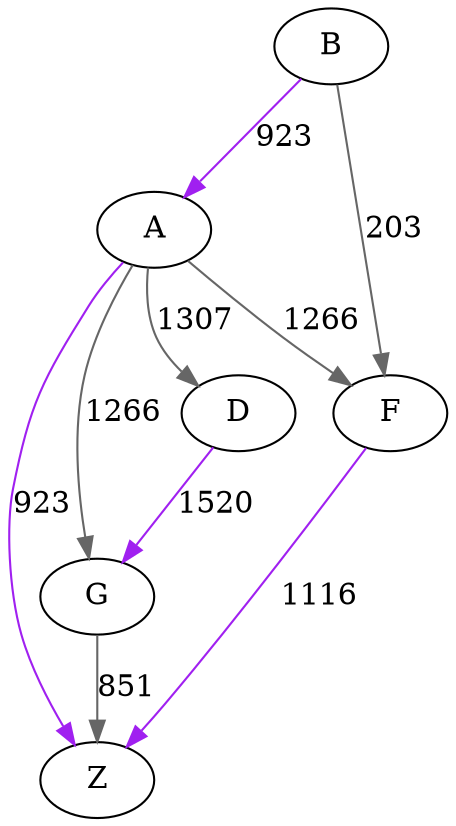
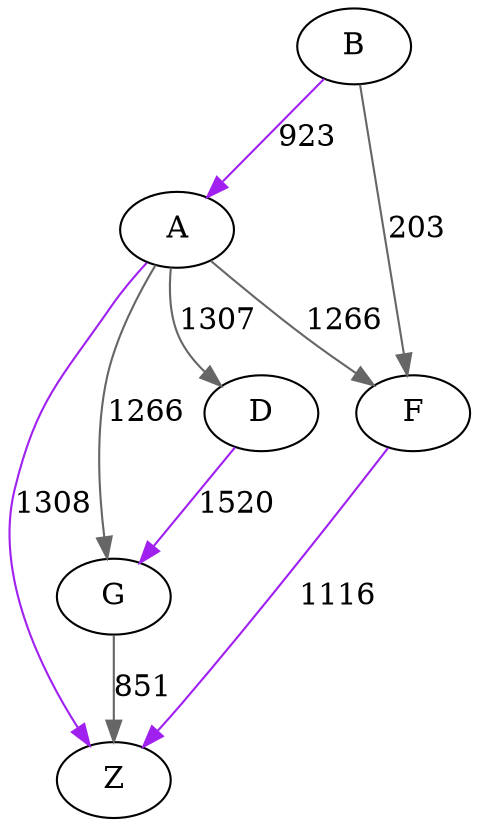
  digraph {
    rankdir=TB
    edge [color=gray40]
    B
    A
    F
    Z
    G
    D
    B -> A [color=purple label=923]
    B -> F [label=203]
    A -> F [label=1266]
-   A -> Z [color=purple label=923]
+   A -> Z [color=purple label=1308]
    A -> G [label=1266]
    A -> D [label=1307]
    F -> Z [color=purple label=1116]
    G -> Z [label=851]
    D -> G [color=purple label=1520]
  }
